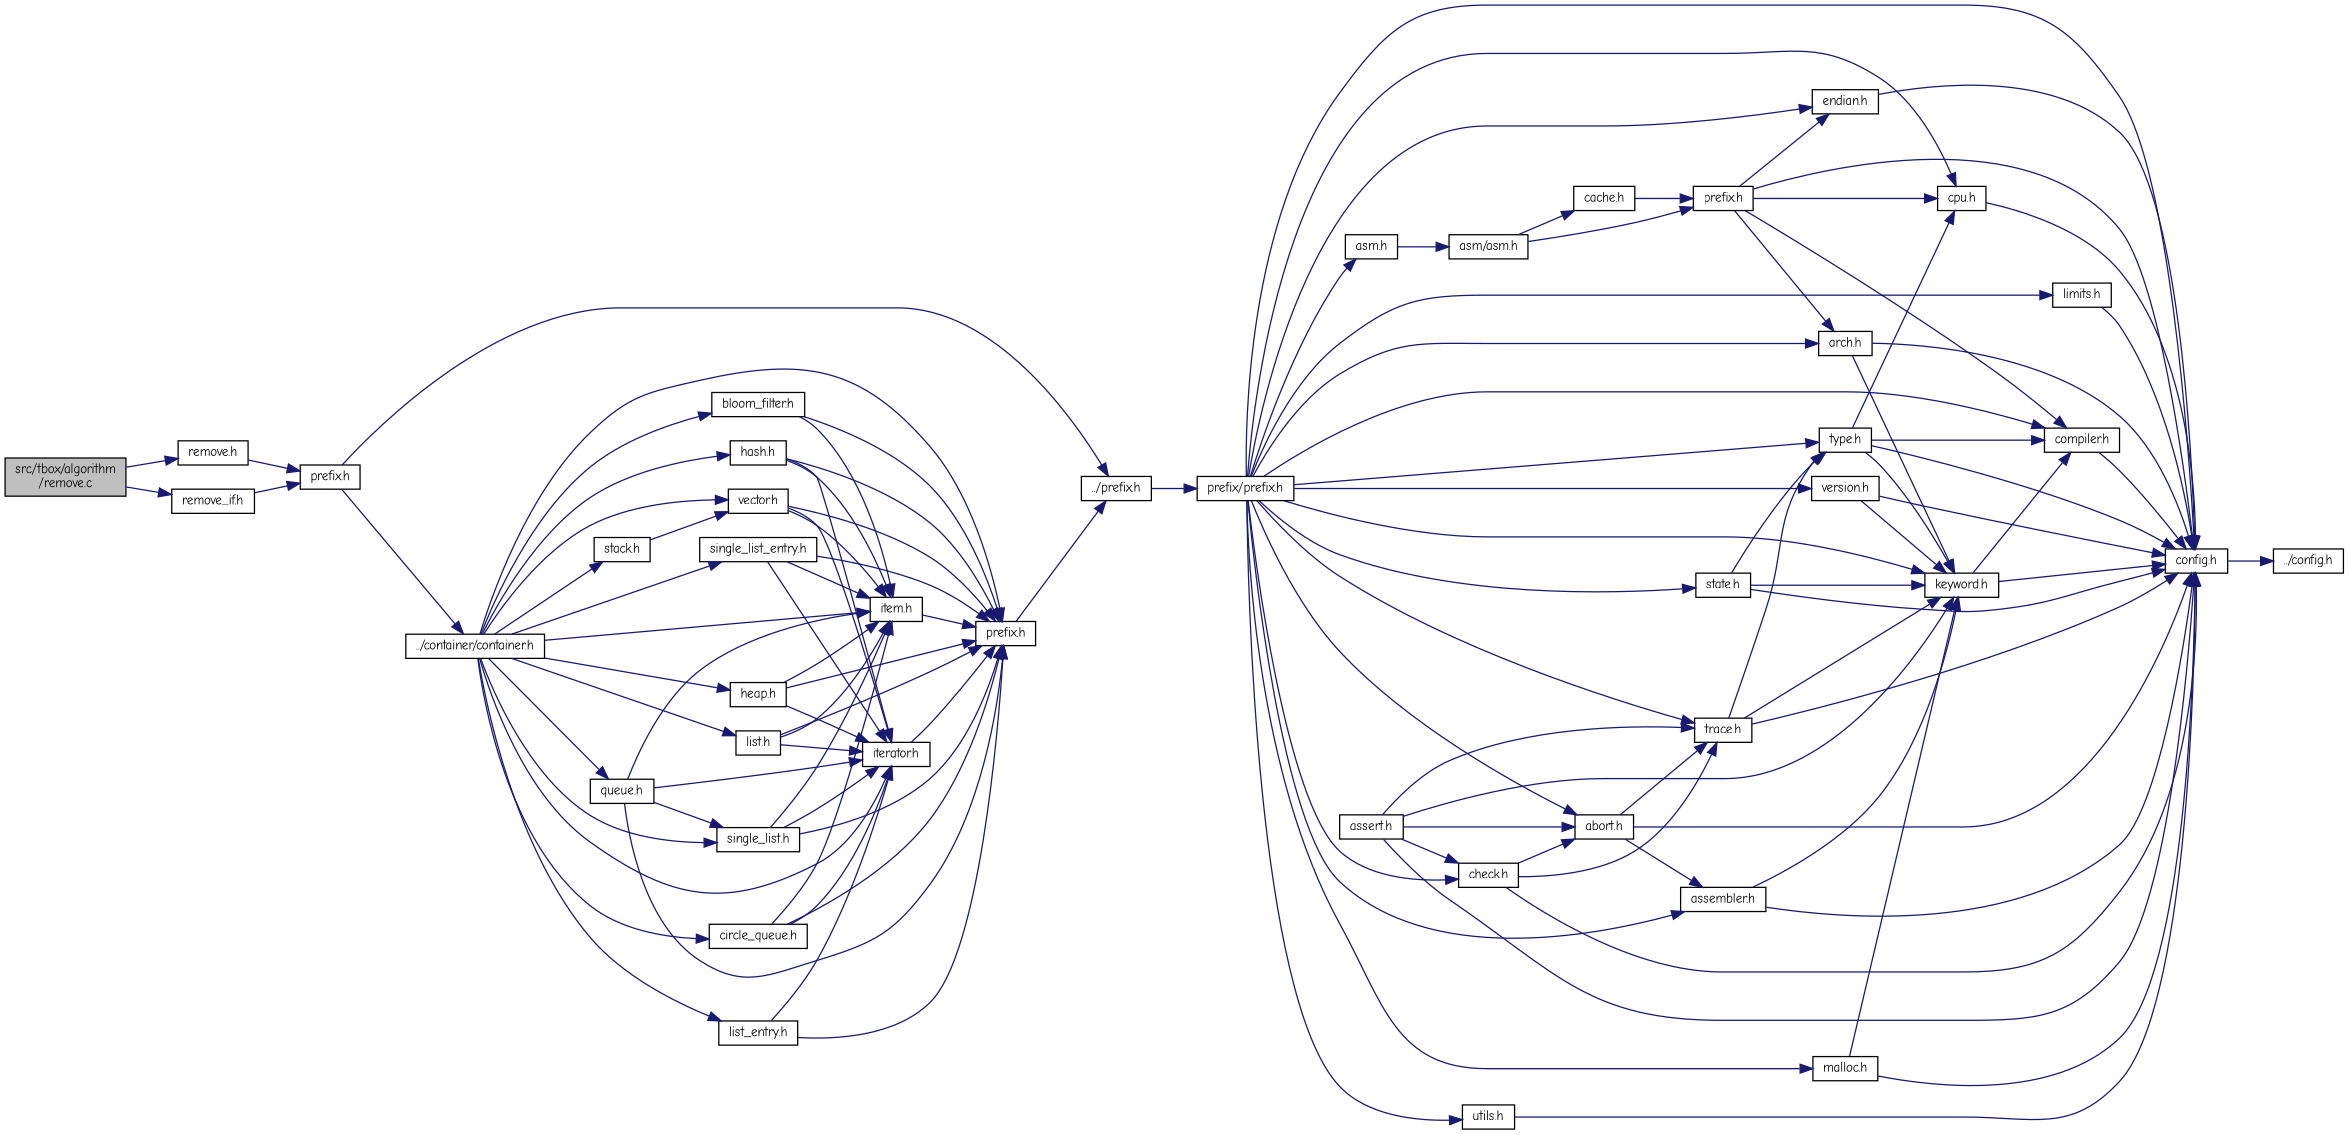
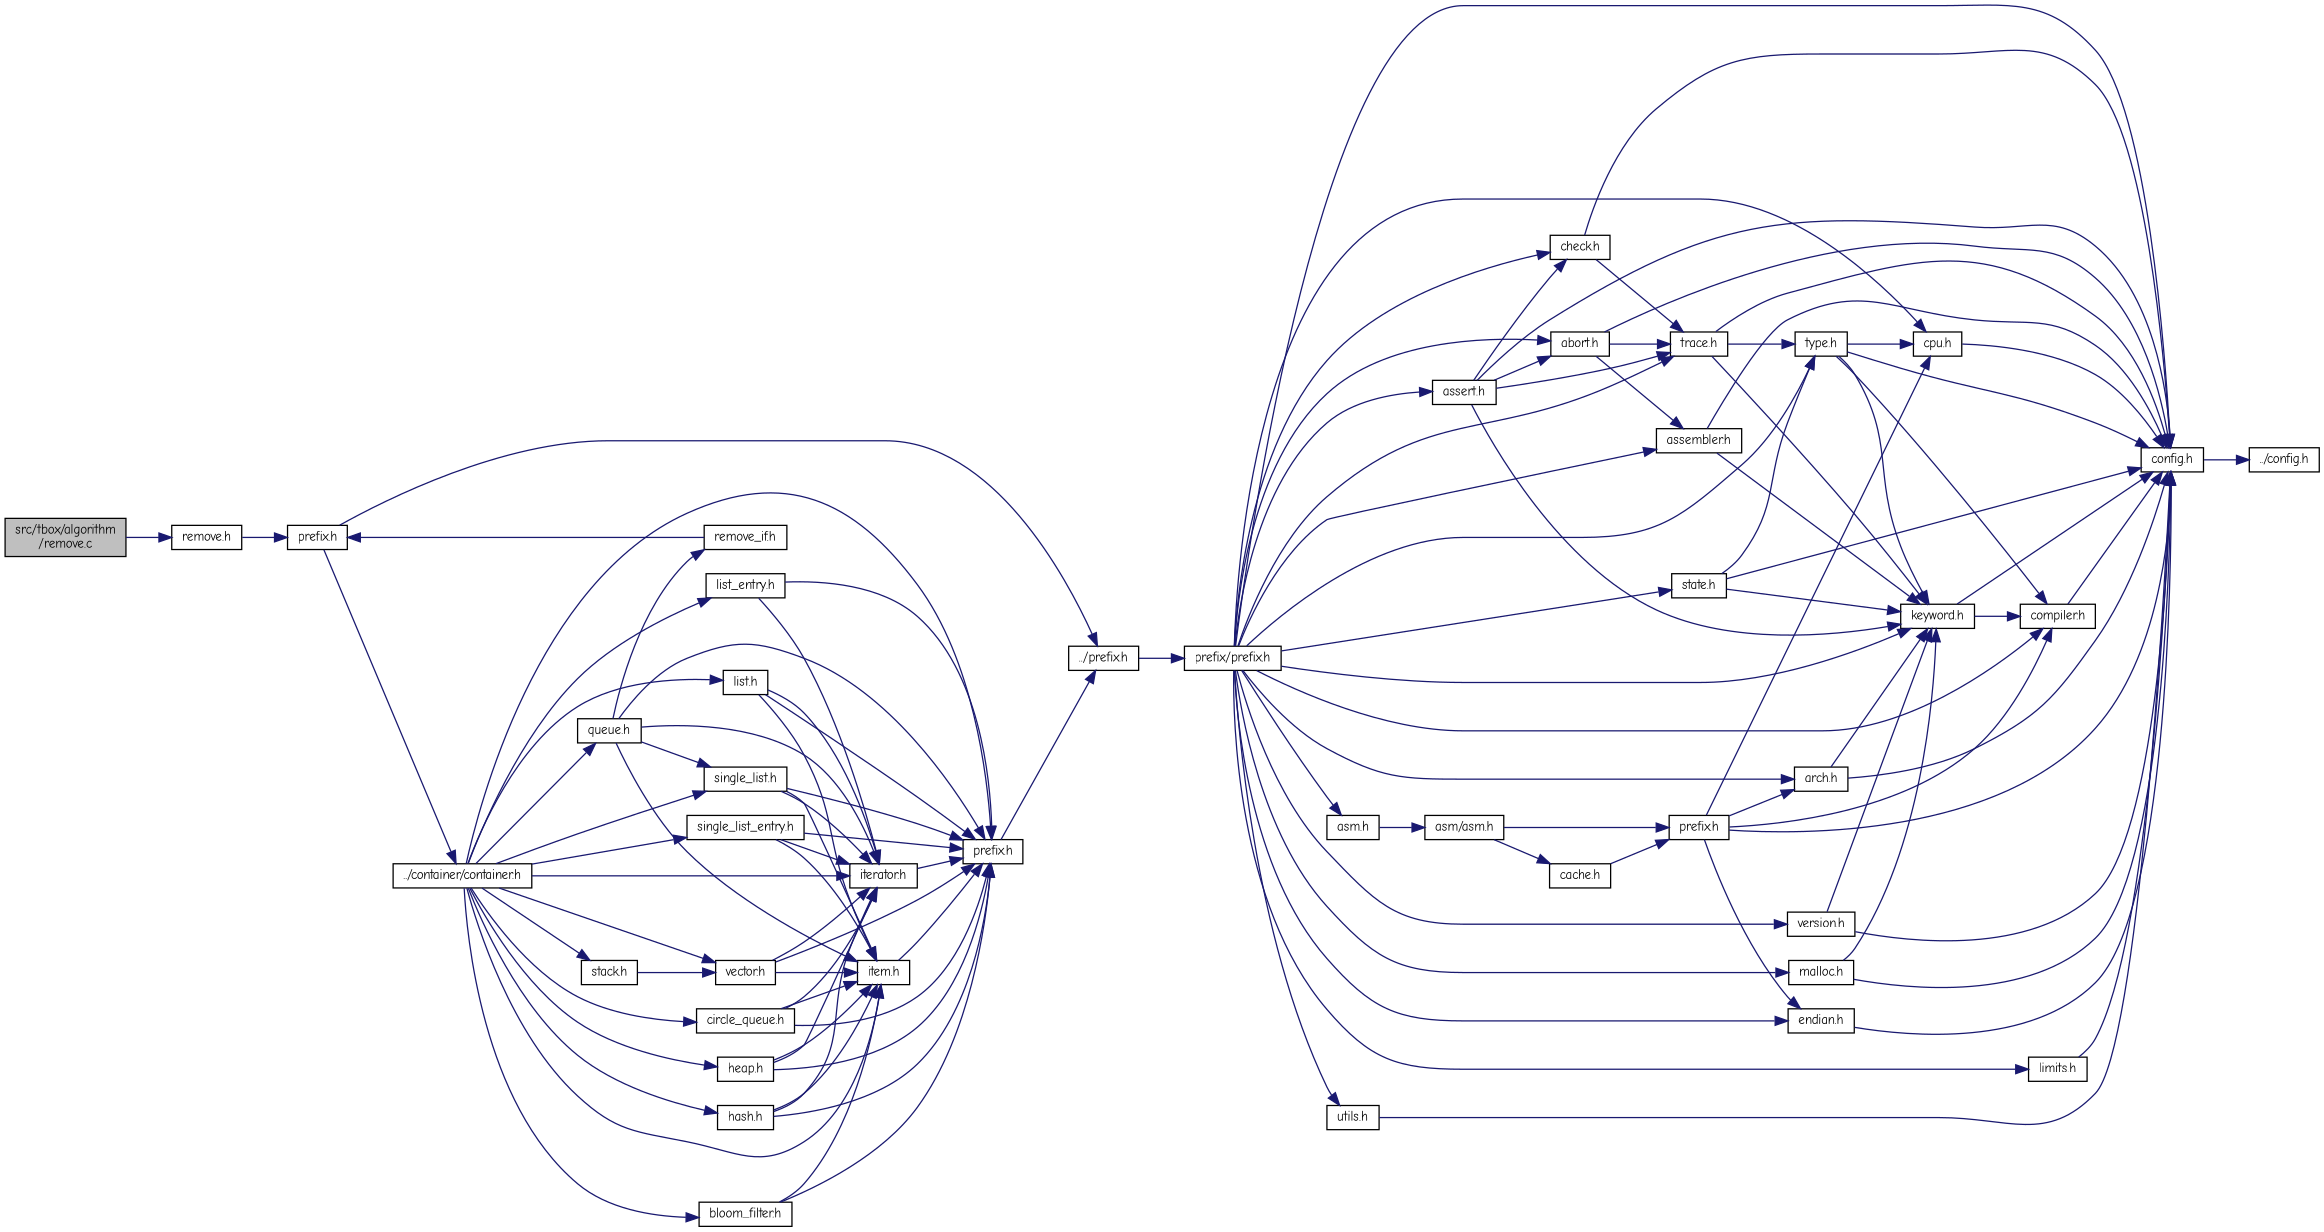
  digraph {
    fontname="Comic Neue"
    rankdir=LR
    node [color=black fillcolor=white fontname="Comic Neue" fontsize=10 shape=record style=filled]
    edge [color=midnightblue fontname="Comic Neue" fontsize=10 labelfontname=CourierNew labelfontsize=10 style=solid]
    n1 [fillcolor=grey75 fontcolor=black height=0.2 label="src/tbox/algorithm\l/remove.c" width=0.4]
    n2 [height=0.2 label="remove.h" width=0.4]
    n3 [height=0.2 label="remove_if.h" width=0.4]
    n4 [height=0.2 label="prefix.h" width=0.4]
    n5 [height=0.2 label="../prefix.h" width=0.4]
    n6 [height=0.2 label="../container/container.h" width=0.4]
    n7 [height=0.2 label="prefix/prefix.h" width=0.4]
    n8 [height=0.2 label="prefix.h" width=0.4]
    n9 [height=0.2 label="item.h" width=0.4]
    n10 [height=0.2 label="iterator.h" width=0.4]
    n11 [height=0.2 label="heap.h" width=0.4]
    n12 [height=0.2 label="hash.h" width=0.4]
    n13 [height=0.2 label="stack.h" width=0.4]
    n14 [height=0.2 label="vector.h" width=0.4]
    n15 [height=0.2 label="queue.h" width=0.4]
    n16 [height=0.2 label="single_list.h" width=0.4]
    n17 [height=0.2 label="circle_queue.h" width=0.4]
    n18 [height=0.2 label="list.h" width=0.4]
    n19 [height=0.2 label="list_entry.h" width=0.4]
    n20 [height=0.2 label="single_list_entry.h" width=0.4]
    n21 [height=0.2 label="bloom_filter.h" width=0.4]
    n22 [height=0.2 label="config.h" width=0.4]
    n23 [height=0.2 label="cpu.h" width=0.4]
    n24 [height=0.2 label="arch.h" width=0.4]
    n25 [height=0.2 label="keyword.h" width=0.4]
    n26 [height=0.2 label="compiler.h" width=0.4]
    n27 [height=0.2 label="type.h" width=0.4]
    n28 [height=0.2 label="limits.h" width=0.4]
    n29 [height=0.2 label="endian.h" width=0.4]
    n30 [height=0.2 label="version.h" width=0.4]
    n31 [height=0.2 label="assembler.h" width=0.4]
    n32 [height=0.2 label="trace.h" width=0.4]
    n33 [height=0.2 label="abort.h" width=0.4]
    n34 [height=0.2 label="check.h" width=0.4]
    n35 [height=0.2 label="assert.h" width=0.4]
    n36 [height=0.2 label="malloc.h" width=0.4]
    n37 [height=0.2 label="utils.h" width=0.4]
    n38 [height=0.2 label="state.h" width=0.4]
    n39 [height=0.2 label="asm.h" width=0.4]
    n40 [height=0.2 label="../config.h" width=0.4]
    n41 [height=0.2 label="asm/asm.h" width=0.4]
    n42 [height=0.2 label="prefix.h" width=0.4]
    n43 [height=0.2 label="cache.h" width=0.4]
    n1 -> n2
-   n1 -> n3
+   n15 -> n3
    n2 -> n4
    n3 -> n4
    n4 -> n5
    n4 -> n6
    n5 -> n7
    n6 -> n8
    n6 -> n9
    n6 -> n10
    n6 -> n11
    n6 -> n12
    n6 -> n13
    n6 -> n14
    n6 -> n15
    n6 -> n16
    n6 -> n17
    n6 -> n18
    n6 -> n19
    n6 -> n20
    n6 -> n21
    n7 -> n22
    n7 -> n23
    n7 -> n24
    n7 -> n25
    n7 -> n26
    n7 -> n27
    n7 -> n28
    n7 -> n29
    n7 -> n30
    n7 -> n31
    n7 -> n32
    n7 -> n33
    n7 -> n34
+   n7 -> n35
    n7 -> n36
    n7 -> n37
    n7 -> n38
    n7 -> n39
    n8 -> n5
    n9 -> n8
    n10 -> n8
    n11 -> n8
    n11 -> n9
    n11 -> n10
    n12 -> n8
    n12 -> n9
    n12 -> n10
    n13 -> n14
    n14 -> n8
    n14 -> n9
    n14 -> n10
    n15 -> n8
    n15 -> n9
    n15 -> n10
    n15 -> n16
    n16 -> n8
    n16 -> n9
    n16 -> n10
    n17 -> n8
    n17 -> n9
    n17 -> n10
    n18 -> n8
    n18 -> n9
    n18 -> n10
    n19 -> n8
    n19 -> n10
    n20 -> n8
    n20 -> n9
    n20 -> n10
    n21 -> n8
    n21 -> n9
    n22 -> n40
    n23 -> n22
    n24 -> n22
    n24 -> n25
    n25 -> n22
    n25 -> n26
    n26 -> n22
    n27 -> n22
    n27 -> n23
    n27 -> n25
    n27 -> n26
    n28 -> n22
    n29 -> n22
    n30 -> n22
    n30 -> n25
    n31 -> n22
    n31 -> n25
    n32 -> n22
    n32 -> n25
    n32 -> n27
    n33 -> n22
    n33 -> n31
    n33 -> n32
    n34 -> n22
    n34 -> n32
-   n34 -> n33
    n35 -> n22
    n35 -> n25
    n35 -> n32
    n35 -> n33
    n35 -> n34
    n36 -> n22
    n36 -> n25
    n37 -> n22
    n38 -> n22
    n38 -> n25
    n38 -> n27
    n39 -> n41
    n41 -> n42
    n41 -> n43
    n42 -> n22
    n42 -> n23
    n42 -> n24
    n42 -> n26
    n42 -> n29
    n43 -> n42
  }
